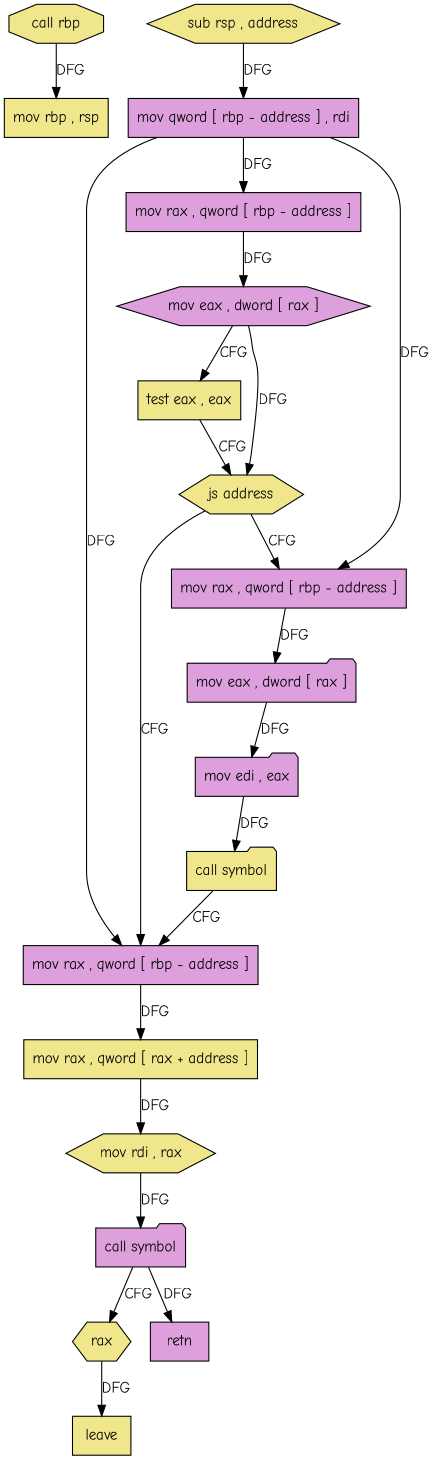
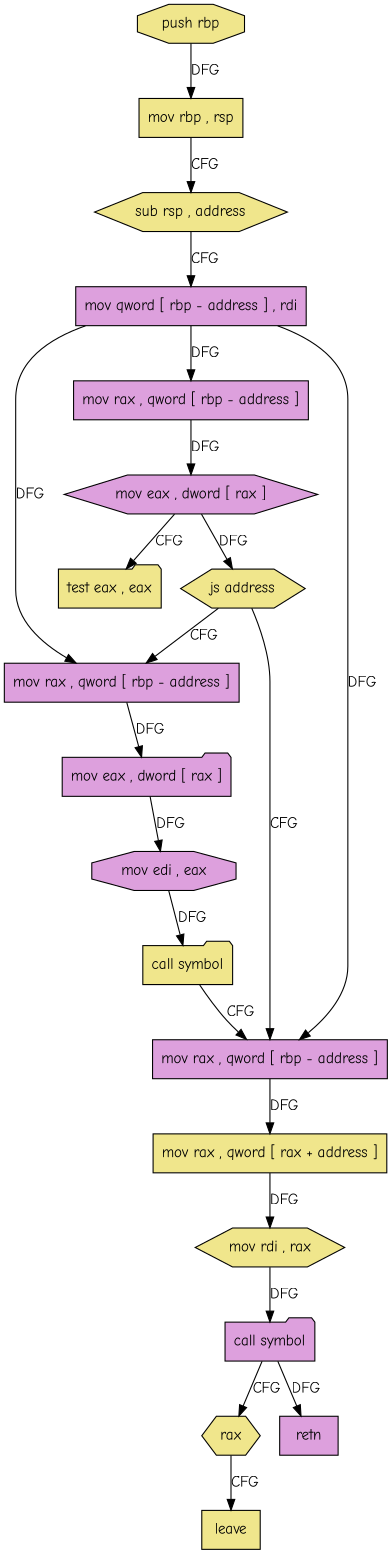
  digraph {
    fontname="Comic Neue"
    node [fillcolor=khaki fontname="Comic Neue" shape=box style=filled]
    edge [fontname="Comic Neue"]
-   n1 [label="call rbp" shape=octagon]
+   n1 [label="push rbp" shape=octagon]
    n2 [label="mov rbp , rsp"]
    n3 [label="sub rsp , address" shape=hexagon]
    n4 [fillcolor=plum label="mov qword [ rbp - address ] , rdi"]
    n5 [fillcolor=plum label="mov rax , qword [ rbp - address ]"]
    n6 [fillcolor=plum label="mov rax , qword [ rbp - address ]"]
    n7 [fillcolor=plum label="mov rax , qword [ rbp - address ]"]
    n8 [fillcolor=plum label="mov eax , dword [ rax ]" shape=hexagon]
    n9 [label="mov rax , qword [ rax + address ]"]
    n10 [fillcolor=plum label="mov eax , dword [ rax ]" shape=folder]
-   n11 [label="test eax , eax"]
+   n11 [label="test eax , eax" shape=folder]
    n12 [label="js address" shape=hexagon]
    n13 [label="mov rdi , rax" shape=hexagon]
-   n14 [fillcolor=plum label="mov edi , eax" shape=folder]
+   n14 [fillcolor=plum label="mov edi , eax" shape=octagon]
    n15 [fillcolor=plum label="call symbol" shape=folder]
    n16 [label=rax shape=hexagon]
    n17 [fillcolor=plum label=retn]
    n18 [label=leave]
    n19 [label="call symbol" shape=folder]
    n1 -> n2 [label=DFG]
-   n3 -> n4 [label=DFG]
+   n2 -> n3 [label=CFG]
+   n3 -> n4 [label=CFG]
    n4 -> n5 [label=DFG]
    n4 -> n6 [label=DFG]
    n4 -> n7 [label=DFG]
    n5 -> n8 [label=DFG]
    n6 -> n9 [label=DFG]
    n7 -> n10 [label=DFG]
    n8 -> n11 [label=CFG]
    n8 -> n12 [label=DFG]
    n9 -> n13 [label=DFG]
    n10 -> n14 [label=DFG]
-   n11 -> n12 [label=CFG]
    n12 -> n6 [label=CFG]
    n12 -> n7 [label=CFG]
    n13 -> n15 [label=DFG]
    n14 -> n19 [label=DFG]
    n15 -> n16 [label=CFG]
    n15 -> n17 [label=DFG]
-   n16 -> n18 [label=DFG]
+   n16 -> n18 [label=CFG]
    n19 -> n6 [label=CFG]
  }
